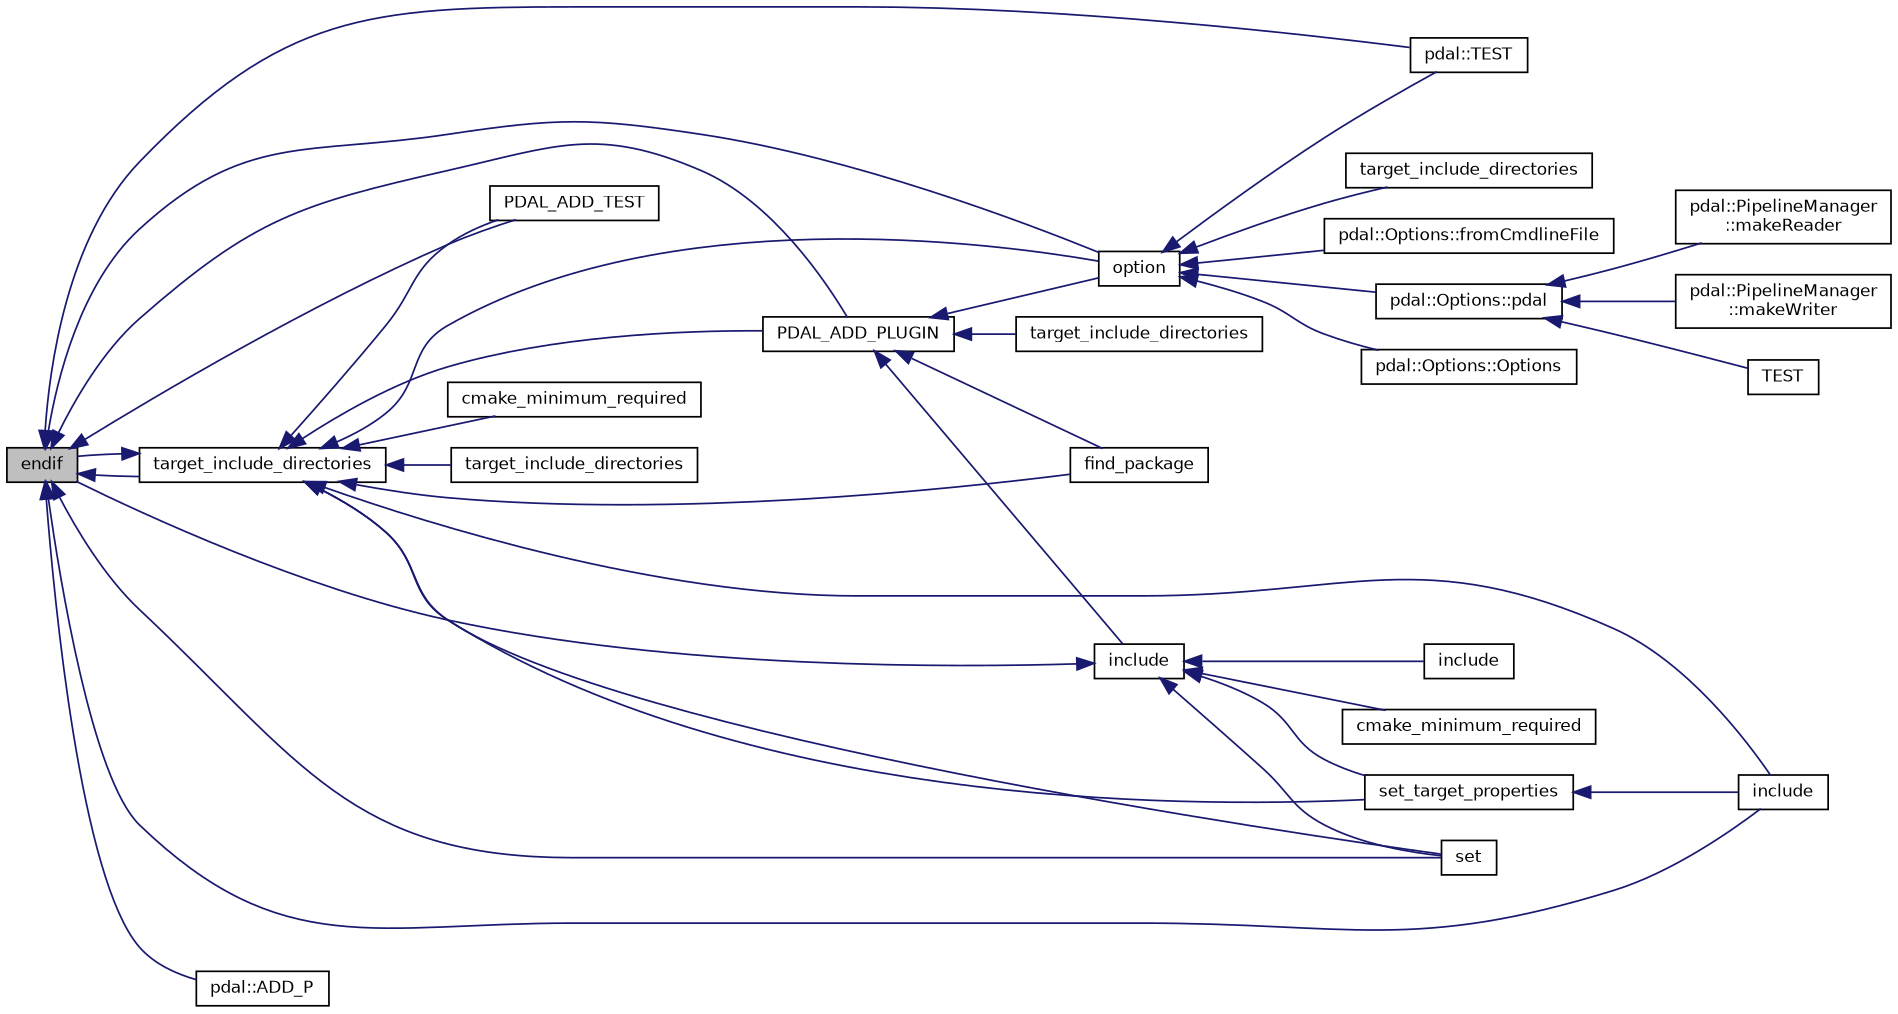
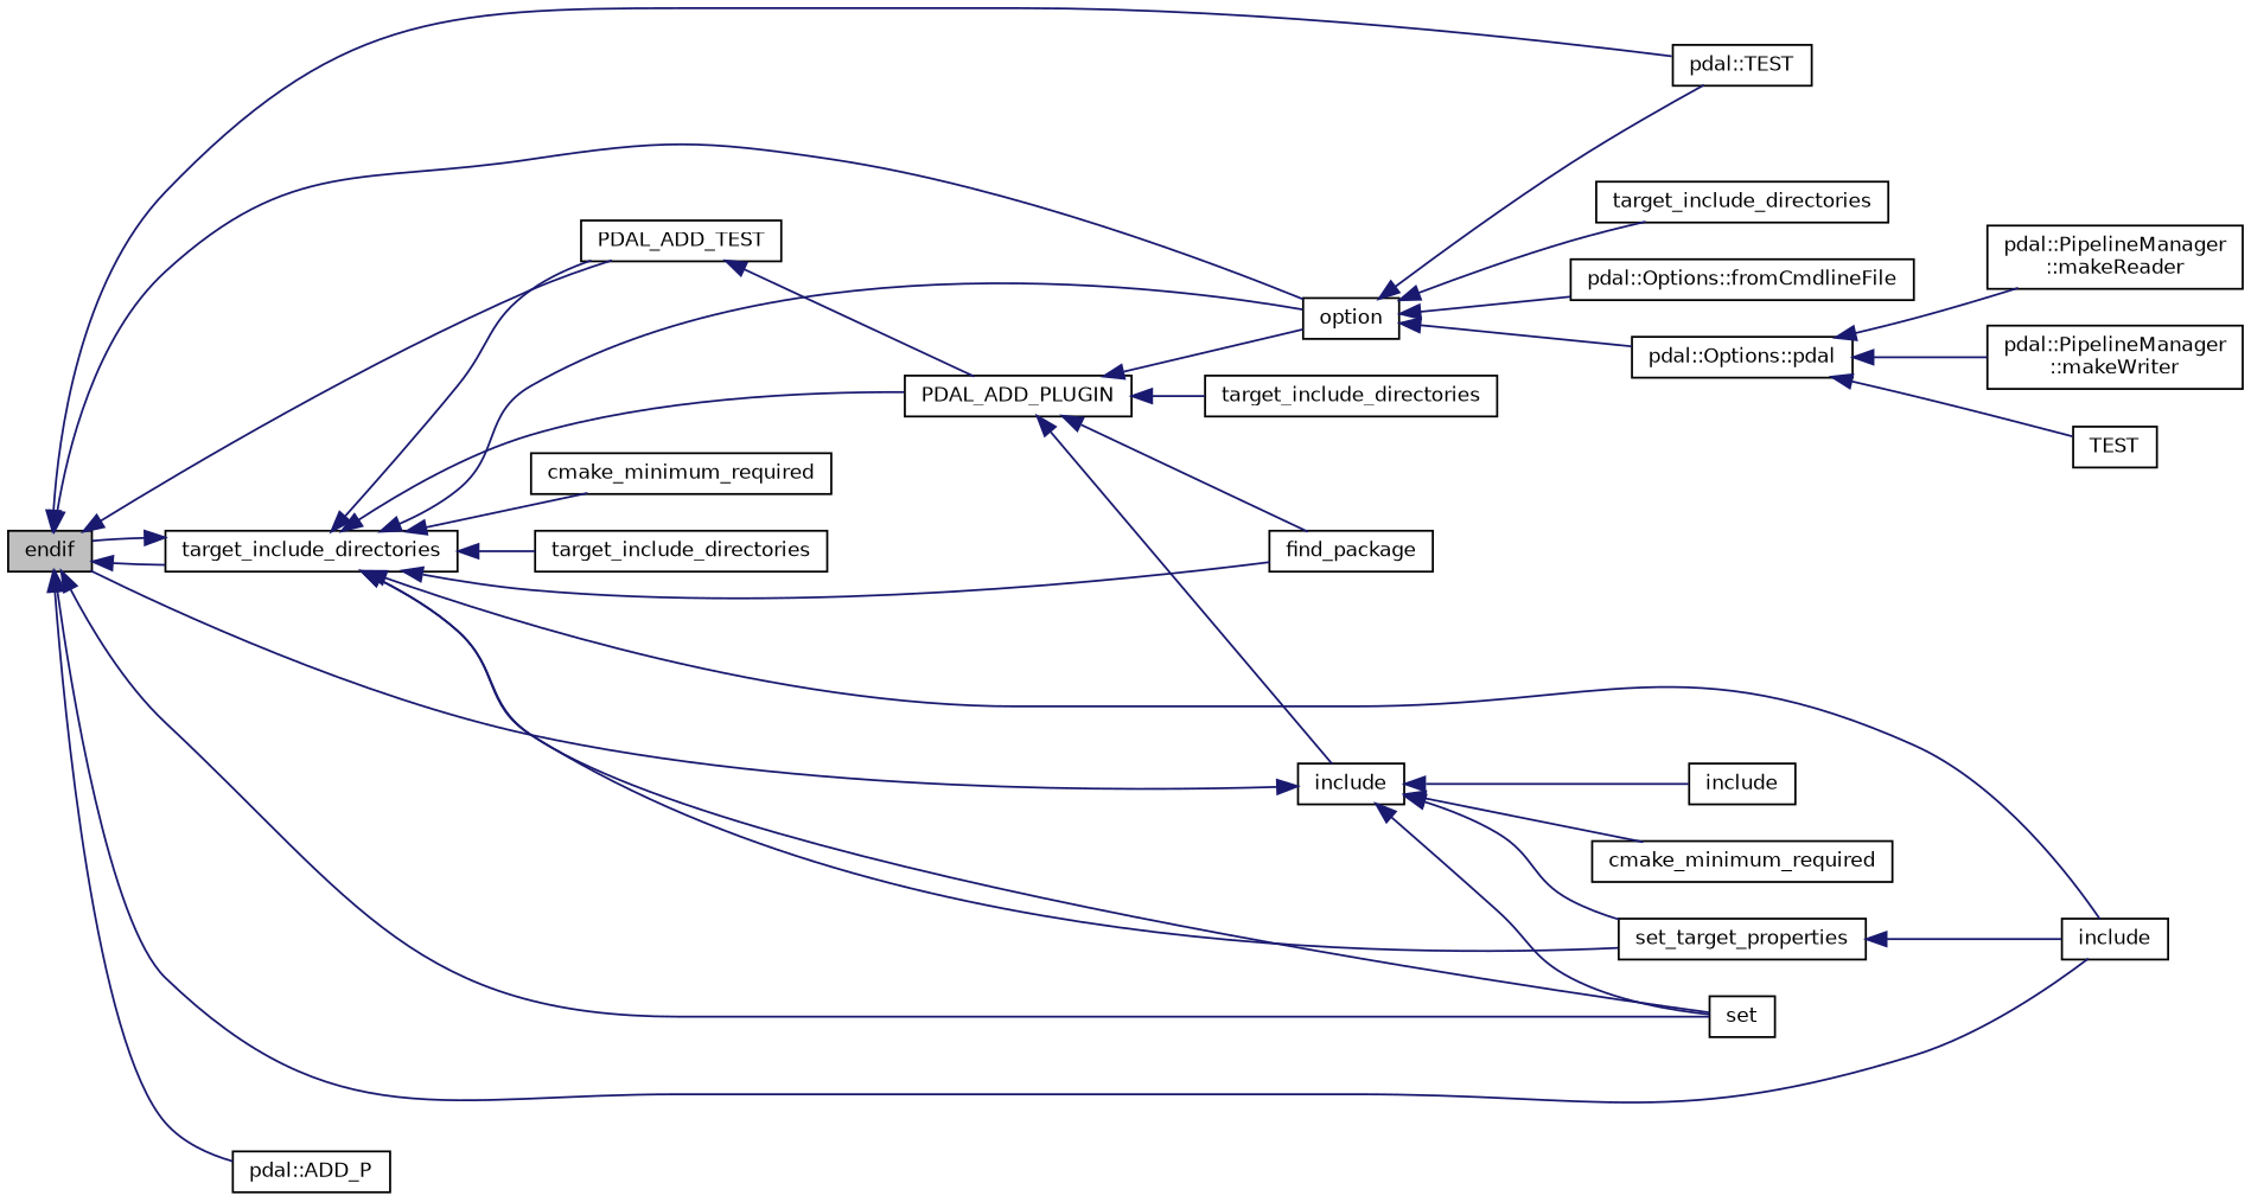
  digraph {
    rankdir=LR
    node [color=black fillcolor=white fontname=Helvetica fontsize=10 shape=record style=filled]
    edge [color=midnightblue dir=back fontname=Helvetica fontsize=10 labelfontname=Helvetica labelfontsize=10 style=solid]
    n1 [fillcolor=grey75 fontcolor=black height=0.2 label=endif width=0.4]
    n2 [height=0.2 label=include width=0.4]
    n3 [height=0.2 label=option width=0.4]
    n4 [height=0.2 label=PDAL_ADD_PLUGIN width=0.4]
    n5 [height=0.2 label=set width=0.4]
    n6 [height=0.2 label=PDAL_ADD_TEST width=0.4]
    n7 [height=0.2 label=target_include_directories width=0.4]
    n8 [height=0.2 label="pdal::ADD_P" width=0.4]
    n9 [height=0.2 label="pdal::TEST" width=0.4]
    n10 [height=0.2 label=find_package width=0.4]
    n11 [height=0.2 label=target_include_directories width=0.4]
    n12 [height=0.2 label="pdal::Options::fromCmdlineFile" width=0.4]
-   n13 [height=0.2 label="pdal::Options::Options" width=0.4]
    n14 [height=0.2 label="pdal::Options::pdal" width=0.4]
    n15 [height=0.2 label=include width=0.4]
    n16 [height=0.2 label=target_include_directories width=0.4]
    n17 [height=0.2 label=set_target_properties width=0.4]
    n18 [height=0.2 label=cmake_minimum_required width=0.4]
    n19 [height=0.2 label=target_include_directories width=0.4]
    n20 [height=0.2 label="pdal::PipelineManager\l::makeReader" width=0.4]
    n21 [height=0.2 label="pdal::PipelineManager\l::makeWriter" width=0.4]
    n22 [height=0.2 label=TEST width=0.4]
    n23 [height=0.2 label=cmake_minimum_required width=0.4]
    n24 [height=0.2 label=include width=0.4]
    n1 -> n2
    n1 -> n3
-   n1 -> n4
+   n6 -> n4
    n1 -> n5
    n1 -> n6
    n1 -> n7
    n1 -> n8
    n1 -> n9
    n3 -> n9
    n3 -> n11
    n3 -> n12
-   n3 -> n13
    n3 -> n14
    n4 -> n3
    n4 -> n10
    n4 -> n15
    n4 -> n16
    n7 -> n1
    n7 -> n2
    n7 -> n3
    n7 -> n4
    n7 -> n5
    n7 -> n6
    n7 -> n10
    n7 -> n17
    n7 -> n18
    n7 -> n19
    n14 -> n20
    n14 -> n21
    n14 -> n22
    n15 -> n1
    n15 -> n5
    n15 -> n17
    n15 -> n23
    n15 -> n24
    n17 -> n2
  }
